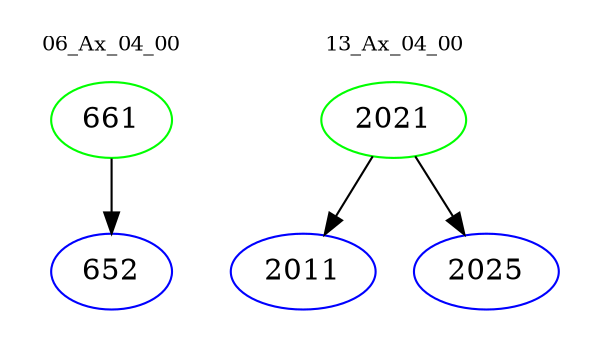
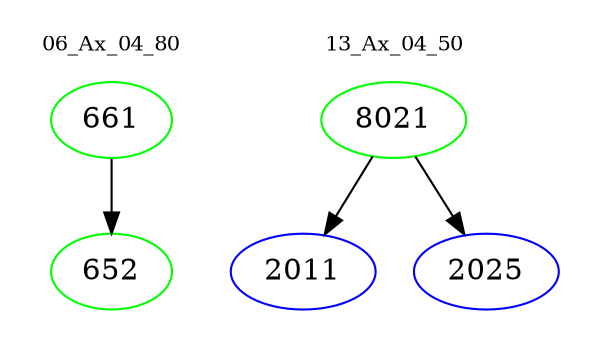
  digraph {
    node [color=green]
    edge [color=black]
    n1 [label=661]
-   n2 [color=blue label=652]
-   n3 [label=2021]
+   n2 [label=652]
+   n3 [label=8021]
    n4 [color=blue label=2011]
    n5 [color=blue label=2025]
    subgraph cluster_1 {
      color=white
      fontsize=10
-     label="06_Ax_04_00"
+     label="06_Ax_04_80"
      n1
      n2
    }
    subgraph cluster_2 {
      color=white
      fontsize=10
-     label="13_Ax_04_00"
+     label="13_Ax_04_50"
      n3
      n4
      n5
    }
    n1 -> n2
    n3 -> n4
    n3 -> n5
  }
